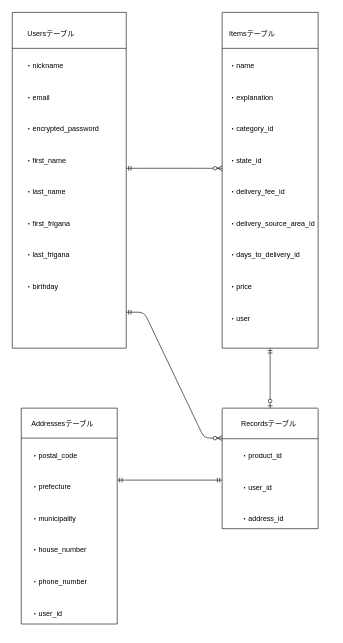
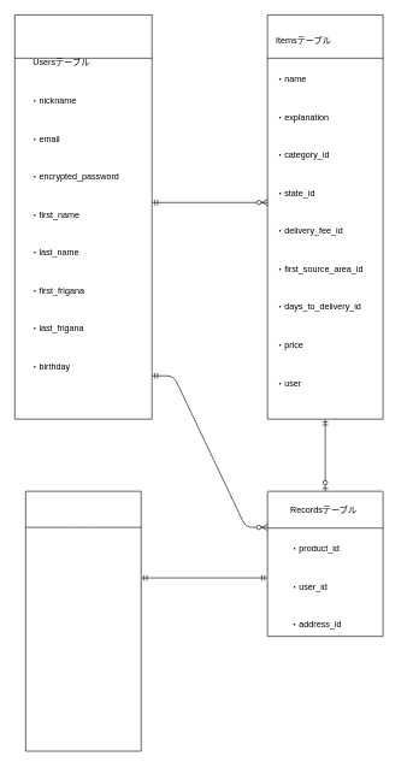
  <mxCell id="0" />
  <mxCell id="1" parent="0" />
  <mxCell id="2" value="" style="group;shadow=1;" parent="1" vertex="1" connectable="0"><mxGeometry x="20" y="20" width="190" height="570" as="geometry" /></mxCell>
  <mxCell id="3" value="" style="endArrow=none;html=1;" parent="2" edge="1"><mxGeometry relative="1" as="geometry"><mxPoint as="sourcePoint" /><mxPoint x="190" as="targetPoint" /><Array as="points"><mxPoint x="80" /></Array></mxGeometry></mxCell>
  <mxCell id="4" value="" style="endArrow=none;html=1;" parent="2" edge="1"><mxGeometry relative="1" as="geometry"><mxPoint as="sourcePoint" /><mxPoint y="560" as="targetPoint" /></mxGeometry></mxCell>
  <mxCell id="5" value="" style="endArrow=none;html=1;" parent="2" edge="1"><mxGeometry relative="1" as="geometry"><mxPoint y="560" as="sourcePoint" /><mxPoint x="190" y="560" as="targetPoint" /></mxGeometry></mxCell>
  <mxCell id="6" value="" style="endArrow=none;html=1;" parent="2" edge="1"><mxGeometry relative="1" as="geometry"><mxPoint x="190" as="sourcePoint" /><mxPoint x="190" y="560" as="targetPoint" /></mxGeometry></mxCell>
  <mxCell id="7" value="" style="endArrow=none;html=1;" parent="2" edge="1"><mxGeometry relative="1" as="geometry"><mxPoint y="60" as="sourcePoint" /><mxPoint x="190" y="60" as="targetPoint" /></mxGeometry></mxCell>
- <mxCell id="8" value="&lt;p class=&quot;p1&quot;&gt;&lt;span class=&quot;Apple-converted-space&quot;&gt;&amp;nbsp;&lt;/span&gt;Usersテーブル&lt;span class=&quot;Apple-converted-space&quot;&gt;&amp;nbsp; &amp;nbsp; &amp;nbsp; &amp;nbsp; &amp;nbsp;&lt;/span&gt;&lt;/p&gt;&#10;&lt;p class=&quot;p1&quot;&gt;・nickname&lt;/p&gt;&#10;&lt;p class=&quot;p1&quot;&gt;・email&lt;/p&gt;&#10;&lt;p class=&quot;p1&quot;&gt;・encrypted_password&lt;/p&gt;&#10;&lt;p class=&quot;p1&quot;&gt;・first_name&lt;/p&gt;&#10;&lt;p class=&quot;p1&quot;&gt;・last_name&lt;/p&gt;&#10;&lt;p class=&quot;p1&quot;&gt;・first_frigana&lt;/p&gt;&#10;&lt;p class=&quot;p1&quot;&gt;・last_frigana&lt;/p&gt;&#10;&lt;p class=&quot;p1&quot;&gt;&lt;span class=&quot;s1&quot;&gt;・&lt;/span&gt;birthday&lt;/p&gt;" style="text;whiteSpace=wrap;html=1;" vertex="1" parent="2"><mxGeometry x="20" y="10" width="150" height="470" as="geometry" /></mxCell>
+ <mxCell id="8" value="&lt;p class=&quot;p1&quot;&gt;&lt;span class=&quot;Apple-converted-space&quot;&gt;&amp;nbsp;&lt;/span&gt;Usersテーブル&lt;span class=&quot;Apple-converted-space&quot;&gt;&amp;nbsp; &amp;nbsp; &amp;nbsp; &amp;nbsp; &amp;nbsp;&lt;/span&gt;&lt;/p&gt;&#10;&lt;p class=&quot;p1&quot;&gt;・nickname&lt;/p&gt;&#10;&lt;p class=&quot;p1&quot;&gt;・email&lt;/p&gt;&#10;&lt;p class=&quot;p1&quot;&gt;・encrypted_password&lt;/p&gt;&#10;&lt;p class=&quot;p1&quot;&gt;・first_name&lt;/p&gt;&#10;&lt;p class=&quot;p1&quot;&gt;・last_name&lt;/p&gt;&#10;&lt;p class=&quot;p1&quot;&gt;・first_frigana&lt;/p&gt;&#10;&lt;p class=&quot;p1&quot;&gt;・last_frigana&lt;/p&gt;&#10;&lt;p class=&quot;p1&quot;&gt;&lt;span class=&quot;s1&quot;&gt;・&lt;/span&gt;birthday&lt;/p&gt;" style="text;whiteSpace=wrap;html=1;" vertex="1" parent="2"><mxGeometry x="20" y="40" width="150" height="470" as="geometry" /></mxCell>
  <mxCell id="9" value="" style="group;" parent="1" vertex="1" connectable="0"><mxGeometry x="370" y="20" width="180" height="570" as="geometry" /></mxCell>
  <mxCell id="10" value="" style="group" parent="9" vertex="1" connectable="0"><mxGeometry width="180" height="560" as="geometry" /></mxCell>
  <mxCell id="11" value="" style="endArrow=none;html=1;" parent="10" edge="1"><mxGeometry relative="1" as="geometry"><mxPoint as="sourcePoint" /><mxPoint x="160" as="targetPoint" /></mxGeometry></mxCell>
  <mxCell id="12" value="" style="endArrow=none;html=1;" parent="10" edge="1"><mxGeometry relative="1" as="geometry"><mxPoint as="sourcePoint" /><mxPoint y="560" as="targetPoint" /></mxGeometry></mxCell>
  <mxCell id="13" value="" style="endArrow=none;html=1;" parent="10" edge="1"><mxGeometry relative="1" as="geometry"><mxPoint y="560" as="sourcePoint" /><mxPoint x="160" y="560" as="targetPoint" /></mxGeometry></mxCell>
  <mxCell id="14" value="" style="endArrow=none;html=1;" parent="10" edge="1"><mxGeometry relative="1" as="geometry"><mxPoint x="160" y="560" as="sourcePoint" /><mxPoint x="160" as="targetPoint" /></mxGeometry></mxCell>
  <mxCell id="15" value="" style="endArrow=none;html=1;" parent="10" edge="1"><mxGeometry relative="1" as="geometry"><mxPoint y="60" as="sourcePoint" /><mxPoint x="160" y="60" as="targetPoint" /></mxGeometry></mxCell>
- <mxCell id="16" value="&lt;p class=&quot;p1&quot;&gt;Itemsテーブル&lt;/p&gt;&#10;&lt;p class=&quot;p1&quot;&gt;・name&lt;/p&gt;&#10;&lt;p class=&quot;p1&quot;&gt;・explanation&lt;/p&gt;&#10;&lt;p class=&quot;p1&quot;&gt;・category_id&lt;/p&gt;&#10;&lt;p class=&quot;p1&quot;&gt;・state_id&lt;/p&gt;&#10;&lt;p class=&quot;p1&quot;&gt;・delivery_fee_id&lt;/p&gt;&#10;&lt;p class=&quot;p1&quot;&gt;・delivery_source_area_id&lt;/p&gt;&#10;&lt;p class=&quot;p1&quot;&gt;・days_to_delivery_id&lt;/p&gt;&#10;&lt;p class=&quot;p1&quot;&gt;・price&lt;/p&gt;&#10;&lt;p class=&quot;p1&quot;&gt;&lt;span class=&quot;s1&quot;&gt;・&lt;/span&gt;user&lt;/p&gt;" style="text;whiteSpace=wrap;html=1;" vertex="1" parent="10"><mxGeometry x="10" y="10" width="170" height="520" as="geometry" /></mxCell>
+ <mxCell id="16" value="&lt;p class=&quot;p1&quot;&gt;Itemsテーブル&lt;/p&gt;&#10;&lt;p class=&quot;p1&quot;&gt;・name&lt;/p&gt;&#10;&lt;p class=&quot;p1&quot;&gt;・explanation&lt;/p&gt;&#10;&lt;p class=&quot;p1&quot;&gt;・category_id&lt;/p&gt;&#10;&lt;p class=&quot;p1&quot;&gt;・state_id&lt;/p&gt;&#10;&lt;p class=&quot;p1&quot;&gt;・delivery_fee_id&lt;/p&gt;&#10;&lt;p class=&quot;p1&quot;&gt;・first_source_area_id&lt;/p&gt;&#10;&lt;p class=&quot;p1&quot;&gt;・days_to_delivery_id&lt;/p&gt;&#10;&lt;p class=&quot;p1&quot;&gt;・price&lt;/p&gt;&#10;&lt;p class=&quot;p1&quot;&gt;&lt;span class=&quot;s1&quot;&gt;・&lt;/span&gt;user&lt;/p&gt;" style="text;whiteSpace=wrap;html=1;" vertex="1" parent="10"><mxGeometry x="10" y="10" width="170" height="520" as="geometry" /></mxCell>
  <mxCell id="17" value="" style="group;" parent="1" vertex="1" connectable="0"><mxGeometry x="35" y="680" width="160" height="370" as="geometry" /></mxCell>
- <mxCell id="18" value="&lt;p class=&quot;p1&quot;&gt;Addressesテーブル&lt;/p&gt;&#10;&lt;p class=&quot;p1&quot;&gt;・postal_code&lt;/p&gt;&#10;&lt;p class=&quot;p1&quot;&gt;・prefecture&lt;/p&gt;&#10;&lt;p class=&quot;p1&quot;&gt;・municipality&lt;/p&gt;&#10;&lt;p class=&quot;p1&quot;&gt;・house_number&lt;/p&gt;&#10;&lt;p class=&quot;p1&quot;&gt;・phone_number&lt;/p&gt;&#10;&lt;p class=&quot;p1&quot;&gt;&lt;span class=&quot;s1&quot;&gt;・&lt;/span&gt;user_id&lt;/p&gt;" style="text;whiteSpace=wrap;html=1;" parent="17" vertex="1"><mxGeometry x="15" width="130" height="370" as="geometry" /></mxCell>
  <mxCell id="19" value="" style="endArrow=none;html=1;" parent="17" edge="1"><mxGeometry relative="1" as="geometry"><mxPoint as="sourcePoint" /><mxPoint x="160" as="targetPoint" /></mxGeometry></mxCell>
  <mxCell id="20" value="" style="endArrow=none;html=1;" parent="17" edge="1"><mxGeometry relative="1" as="geometry"><mxPoint y="360" as="sourcePoint" /><mxPoint x="160" y="360" as="targetPoint" /></mxGeometry></mxCell>
  <mxCell id="21" value="" style="endArrow=none;html=1;" parent="17" edge="1"><mxGeometry relative="1" as="geometry"><mxPoint x="160" y="360" as="sourcePoint" /><mxPoint x="160" as="targetPoint" /></mxGeometry></mxCell>
  <mxCell id="22" value="" style="endArrow=none;html=1;" parent="17" edge="1"><mxGeometry relative="1" as="geometry"><mxPoint as="sourcePoint" /><mxPoint y="360" as="targetPoint" /></mxGeometry></mxCell>
  <mxCell id="23" value="" style="endArrow=none;html=1;" parent="17" edge="1"><mxGeometry relative="1" as="geometry"><mxPoint y="50" as="sourcePoint" /><mxPoint x="160" y="50" as="targetPoint" /><Array as="points"><mxPoint x="80" y="50" /></Array></mxGeometry></mxCell>
  <mxCell id="24" value="" style="group;rotation=90;" parent="1" vertex="1" connectable="0"><mxGeometry x="370" y="680" width="160" height="211" as="geometry" /></mxCell>
  <mxCell id="25" value="&lt;p class=&quot;p1&quot;&gt;Recordsテーブル&lt;/p&gt;&#10;&lt;p class=&quot;p1&quot;&gt;・product_id&lt;/p&gt;&#10;&lt;p class=&quot;p1&quot;&gt;・user_id&lt;/p&gt;&#10;&lt;p class=&quot;p1&quot;&gt;&lt;span class=&quot;s1&quot;&gt;・&lt;/span&gt;address_id&lt;/p&gt;" style="text;whiteSpace=wrap;html=1;" parent="24" vertex="1"><mxGeometry x="30" y="1" width="120" height="210" as="geometry" /></mxCell>
  <mxCell id="26" value="" style="endArrow=none;html=1;" parent="24" edge="1"><mxGeometry relative="1" as="geometry"><mxPoint as="sourcePoint" /><mxPoint x="160" as="targetPoint" /></mxGeometry></mxCell>
  <mxCell id="27" value="" style="endArrow=none;html=1;" parent="24" edge="1"><mxGeometry relative="1" as="geometry"><mxPoint y="201" as="sourcePoint" /><mxPoint x="160" y="201" as="targetPoint" /></mxGeometry></mxCell>
  <mxCell id="28" value="" style="endArrow=none;html=1;" parent="24" edge="1"><mxGeometry relative="1" as="geometry"><mxPoint y="1" as="sourcePoint" /><mxPoint y="201" as="targetPoint" /></mxGeometry></mxCell>
  <mxCell id="29" value="" style="endArrow=none;html=1;" parent="24" edge="1"><mxGeometry relative="1" as="geometry"><mxPoint x="160" y="1" as="sourcePoint" /><mxPoint x="160" y="201" as="targetPoint" /></mxGeometry></mxCell>
  <mxCell id="30" value="" style="endArrow=none;html=1;" parent="24" edge="1"><mxGeometry relative="1" as="geometry"><mxPoint y="51" as="sourcePoint" /><mxPoint x="160" y="51" as="targetPoint" /></mxGeometry></mxCell>
  <mxCell id="31" value="" style="edgeStyle=entityRelationEdgeStyle;fontSize=12;html=1;endArrow=ERzeroToMany;startArrow=ERmandOne;" parent="1" edge="1"><mxGeometry width="100" height="100" relative="1" as="geometry"><mxPoint x="210" y="280" as="sourcePoint" /><mxPoint x="370" y="280" as="targetPoint" /></mxGeometry></mxCell>
  <mxCell id="32" value="" style="endArrow=ERzeroToOne;html=1;rounded=0;startArrow=ERmandOne;startFill=0;endFill=1;" parent="1" edge="1"><mxGeometry relative="1" as="geometry"><mxPoint x="450" y="580" as="sourcePoint" /><mxPoint x="450" y="680" as="targetPoint" /></mxGeometry></mxCell>
  <mxCell id="33" value="" style="endArrow=ERmandOne;html=1;rounded=0;startArrow=ERmandOne;startFill=0;endFill=0;" parent="1" edge="1"><mxGeometry relative="1" as="geometry"><mxPoint x="195" y="800" as="sourcePoint" /><mxPoint x="370" y="800" as="targetPoint" /></mxGeometry></mxCell>
  <mxCell id="34" value="" style="edgeStyle=entityRelationEdgeStyle;fontSize=12;html=1;endArrow=ERzeroToMany;startArrow=ERmandOne;" parent="1" edge="1"><mxGeometry width="100" height="100" relative="1" as="geometry"><mxPoint x="210" y="520" as="sourcePoint" /><mxPoint x="370" y="730" as="targetPoint" /></mxGeometry></mxCell>
